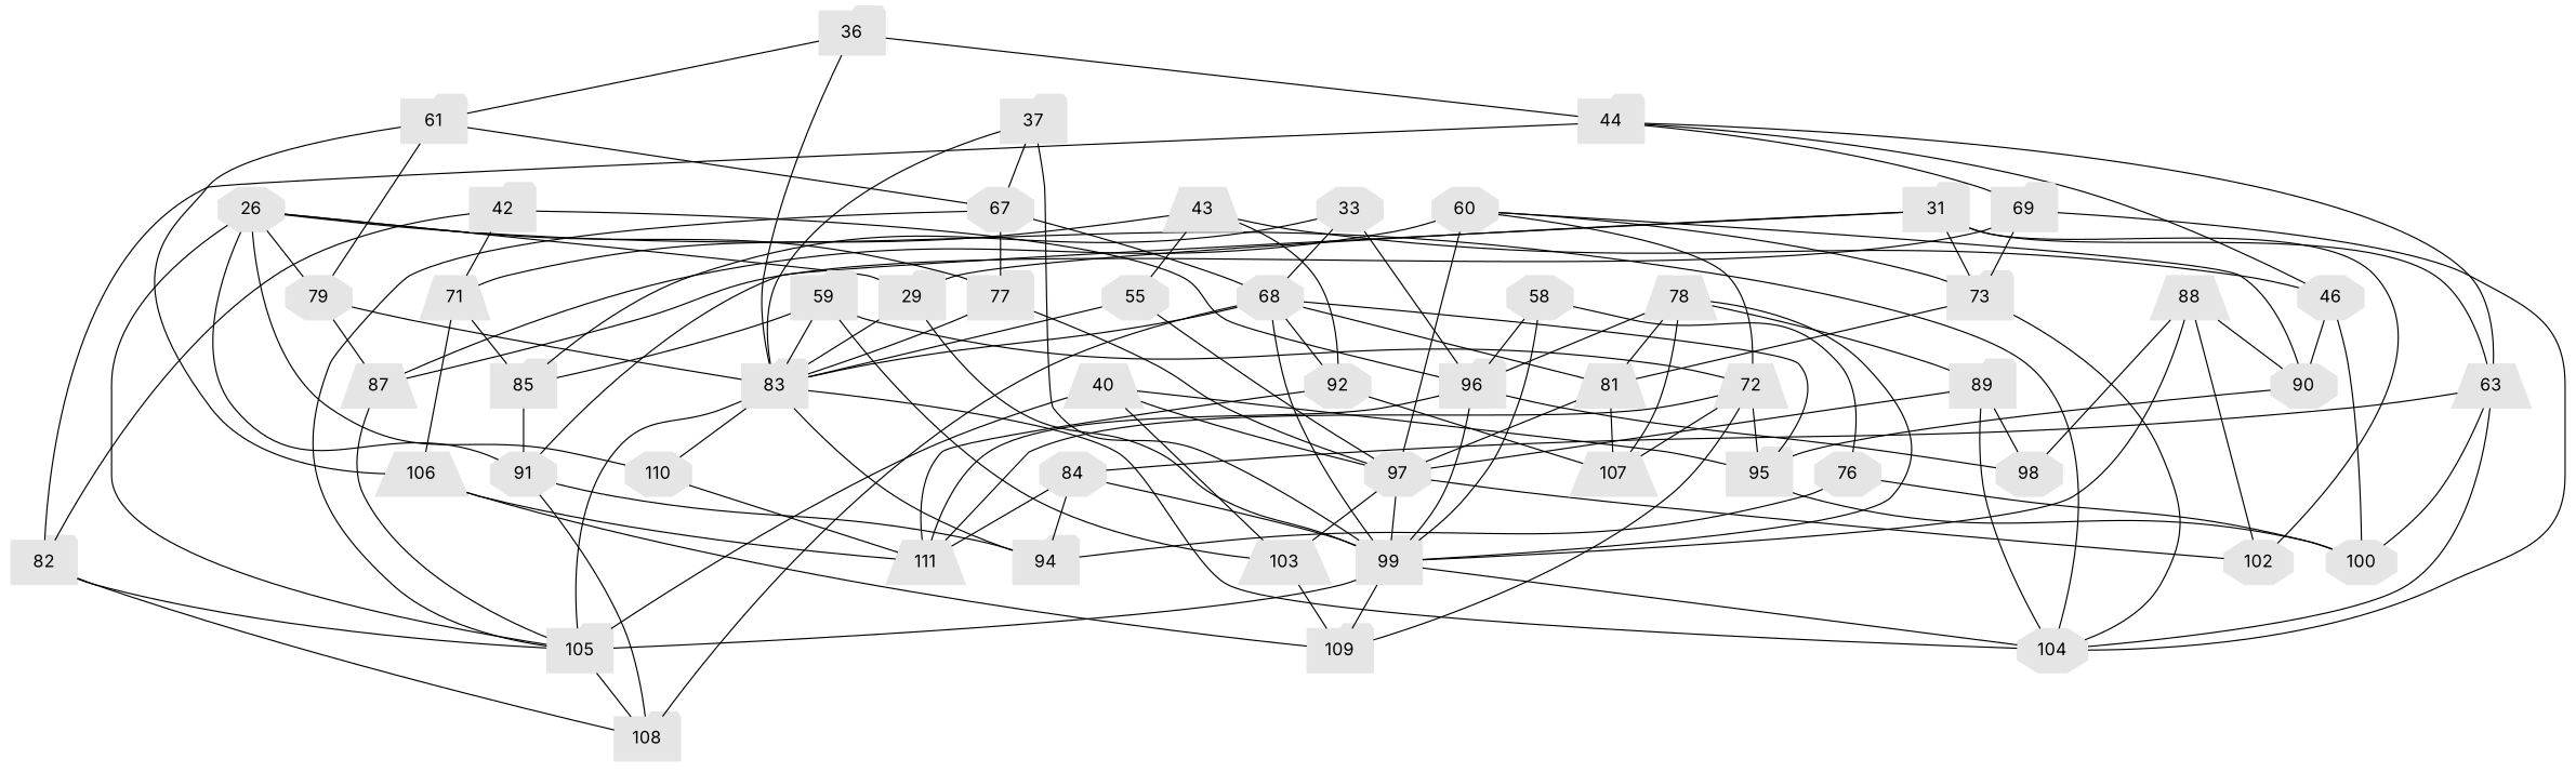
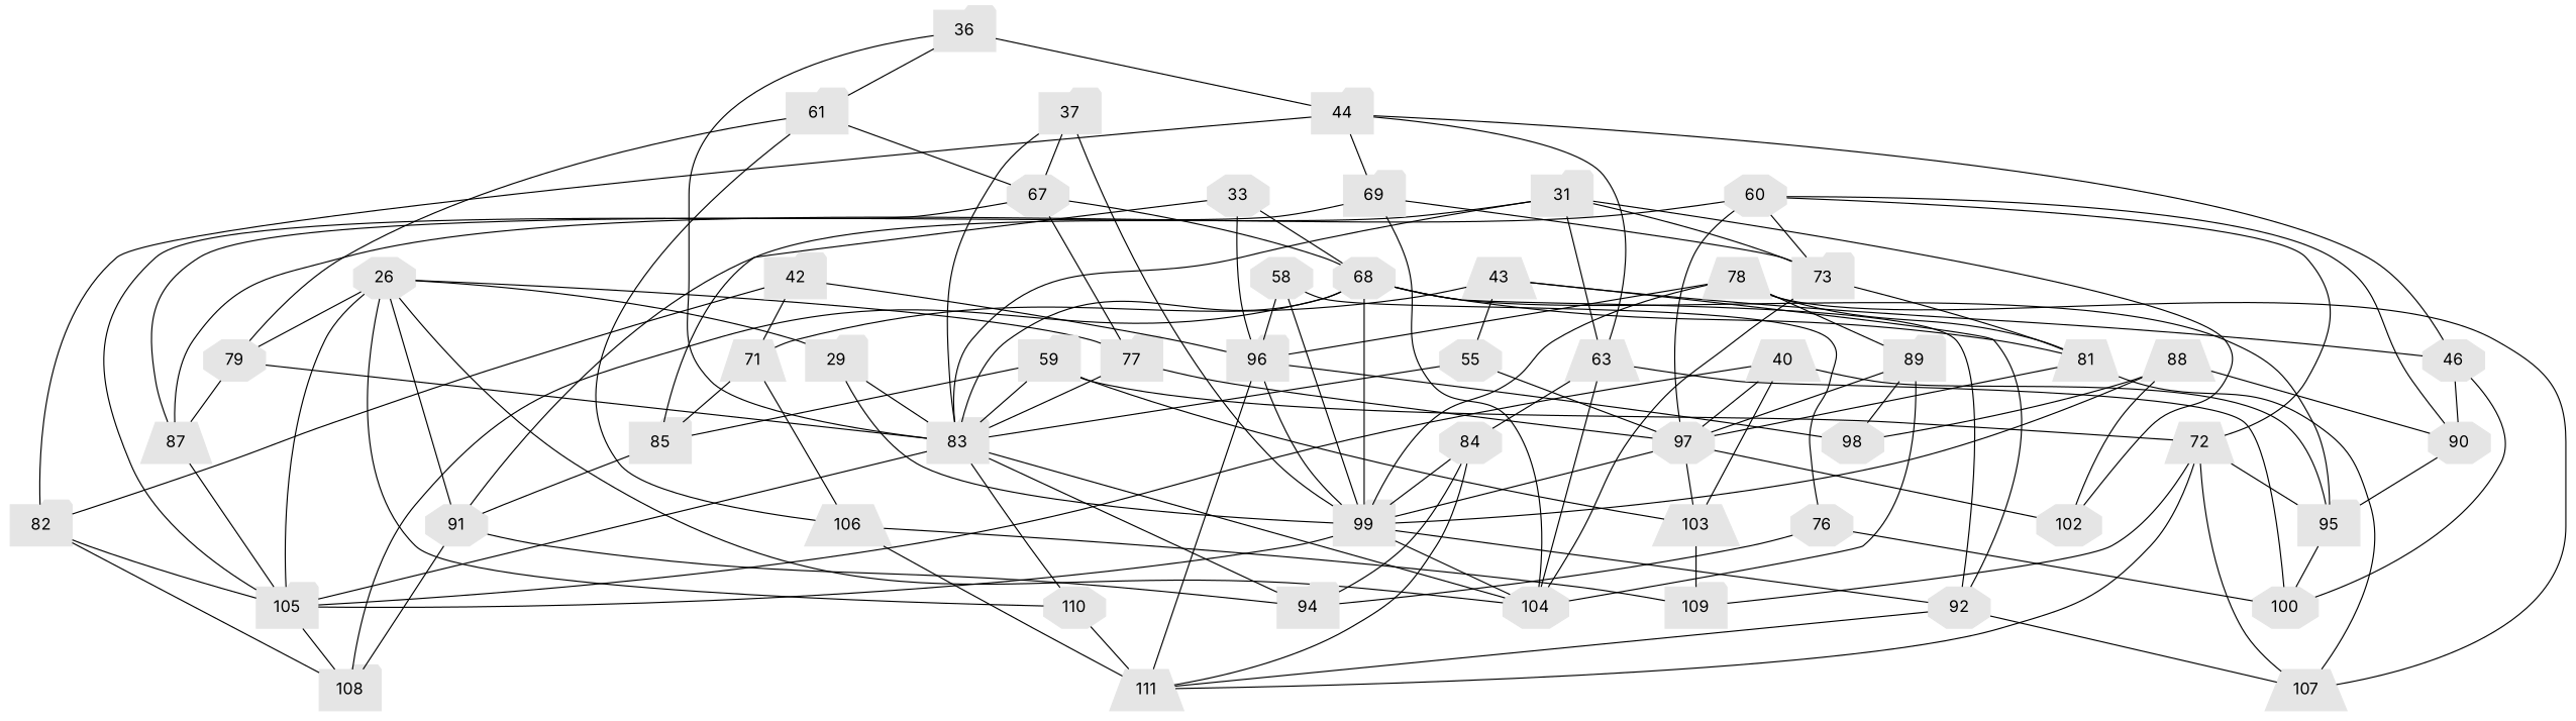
  graph {
    fontname=Inter
    node [color=gray90 fontname=Inter shape=folder style=filled]
    edge [fontname=Inter]
    26 [shape=octagon super="+13+15"]
    29
    77
    79 [shape=octagon]
    91 [shape=octagon super="+80"]
    104 [shape=octagon super="+18+62+51"]
    105 [super="+86"]
    110 [shape=octagon super="+74"]
    83 [super="+10+11+32"]
    99 [super="+19+56+65"]
    97 [shape=octagon super="+64+75"]
    87 [shape=trapezium]
    108 [super="+93"]
    94
    111 [shape=trapezium super="+39"]
    109
    31 [super="+24"]
    63 [shape=trapezium super="+49"]
    73
    102 [shape=octagon super="+101"]
    100 [shape=octagon super="+4"]
    84 [shape=octagon]
    81 [shape=trapezium super="+28"]
    68 [shape=octagon super="+30+45+47+48"]
    95 [super="+41"]
    92 [shape=octagon]
    33 [shape=octagon]
    85
    96 [super="+8+12+25"]
    98 [shape=octagon]
    44 [super="+17"]
    82
    46 [shape=octagon]
    69
    36
    61
    67 [shape=octagon super="+57"]
    106 [shape=trapezium]
    37
    40 [shape=trapezium]
    103 [shape=trapezium]
    42
    71 [shape=trapezium]
    43 [shape=trapezium]
    55 [shape=octagon]
    90 [shape=octagon]
    107 [shape=trapezium]
    58 [shape=octagon]
    76 [shape=octagon]
    72 [shape=trapezium super="+34+52"]
    59
    60 [shape=octagon super="+38"]
    78 [shape=trapezium]
    89
    88 [shape=trapezium super="+50"]
    26 -- 29
    26 -- 77
    26 -- 79
    26 -- 91
    26 -- 104
    26 -- 105
    26 -- 110 [weight=2]
    29 -- 83
    29 -- 99 [weight=2]
    77 -- 83
    77 -- 97
    79 -- 83
    79 -- 87
    91 -- 108 [weight=2]
    91 -- 94
    105 -- 108
    110 -- 111 [weight=3]
    83 -- 104
    83 -- 105 [weight=2]
    83 -- 110
    83 -- 94
    99 -- 104 [weight=3]
    99 -- 105 [weight=2]
-   99 -- 109
+   99 -- 92
    97 -- 99 [weight=3]
    97 -- 102 [weight=2]
    97 -- 103
    87 -- 105
    31 -- 91
-   31 -- 29 [weight=2]
+   31 -- 83 [weight=2]
    31 -- 63 [weight=2]
    31 -- 73
    31 -- 102 [weight=2]
    63 -- 104 [weight=2]
    63 -- 100 [weight=2]
    63 -- 84
    73 -- 104
    73 -- 81
    84 -- 99
    84 -- 94
    84 -- 111
    81 -- 97 [weight=2]
    81 -- 107
    68 -- 83 [weight=2]
    68 -- 99 [weight=3]
    68 -- 108 [weight=2]
    68 -- 81
    68 -- 95 [weight=2]
    68 -- 92
    95 -- 100
    92 -- 111
    92 -- 107
    33 -- 68
    33 -- 85
    33 -- 96 [weight=2]
    85 -- 91
    96 -- 99
    96 -- 111 [weight=2]
    96 -- 98
    44 -- 63
    44 -- 82
    44 -- 46
    44 -- 69
    82 -- 105
    82 -- 108
    46 -- 100
    46 -- 90
    69 -- 104
    69 -- 87
    69 -- 73
    36 -- 83
    36 -- 44 [weight=2]
    36 -- 61
    61 -- 79
    61 -- 67
    61 -- 106
    67 -- 77
    67 -- 105
    67 -- 68 [weight=2]
    106 -- 111
    106 -- 109
    37 -- 83
    37 -- 99 [weight=2]
    37 -- 67
    40 -- 105
    40 -- 97
    40 -- 95
    40 -- 103
    103 -- 109
    42 -- 96 [weight=2]
    42 -- 82
    42 -- 71
    71 -- 85
    71 -- 106
    43 -- 92
    43 -- 46
    43 -- 71
    43 -- 55
    55 -- 83
    55 -- 97
    90 -- 95
    58 -- 99
    58 -- 96
    58 -- 76
    76 -- 94
    76 -- 100 [weight=2]
    72 -- 111 [weight=2]
    72 -- 109
    72 -- 95
    72 -- 107
    59 -- 83
    59 -- 85
    59 -- 103
    59 -- 72
    60 -- 97 [weight=2]
    60 -- 87
    60 -- 73
    60 -- 90
    60 -- 72
    78 -- 99
    78 -- 81
    78 -- 96
    78 -- 107
    78 -- 89
    89 -- 104
    89 -- 97
    89 -- 98
    88 -- 99 [weight=2]
    88 -- 102 [weight=2]
    88 -- 98
    88 -- 90
  }
